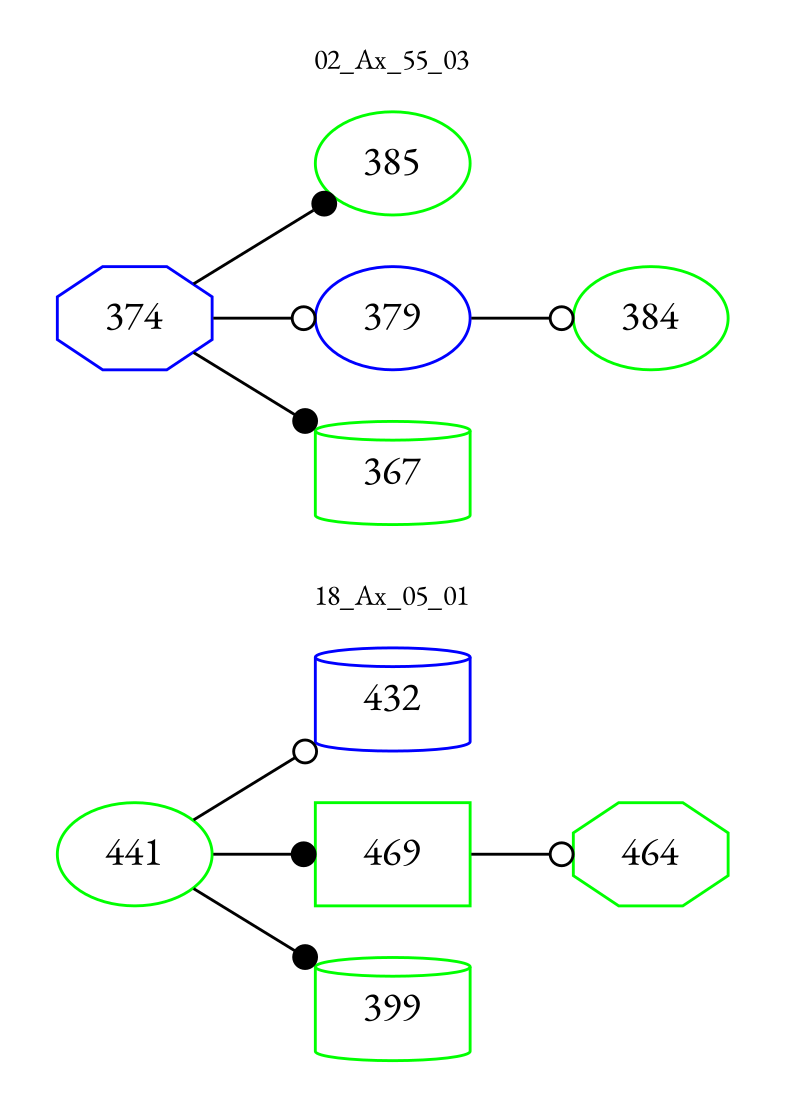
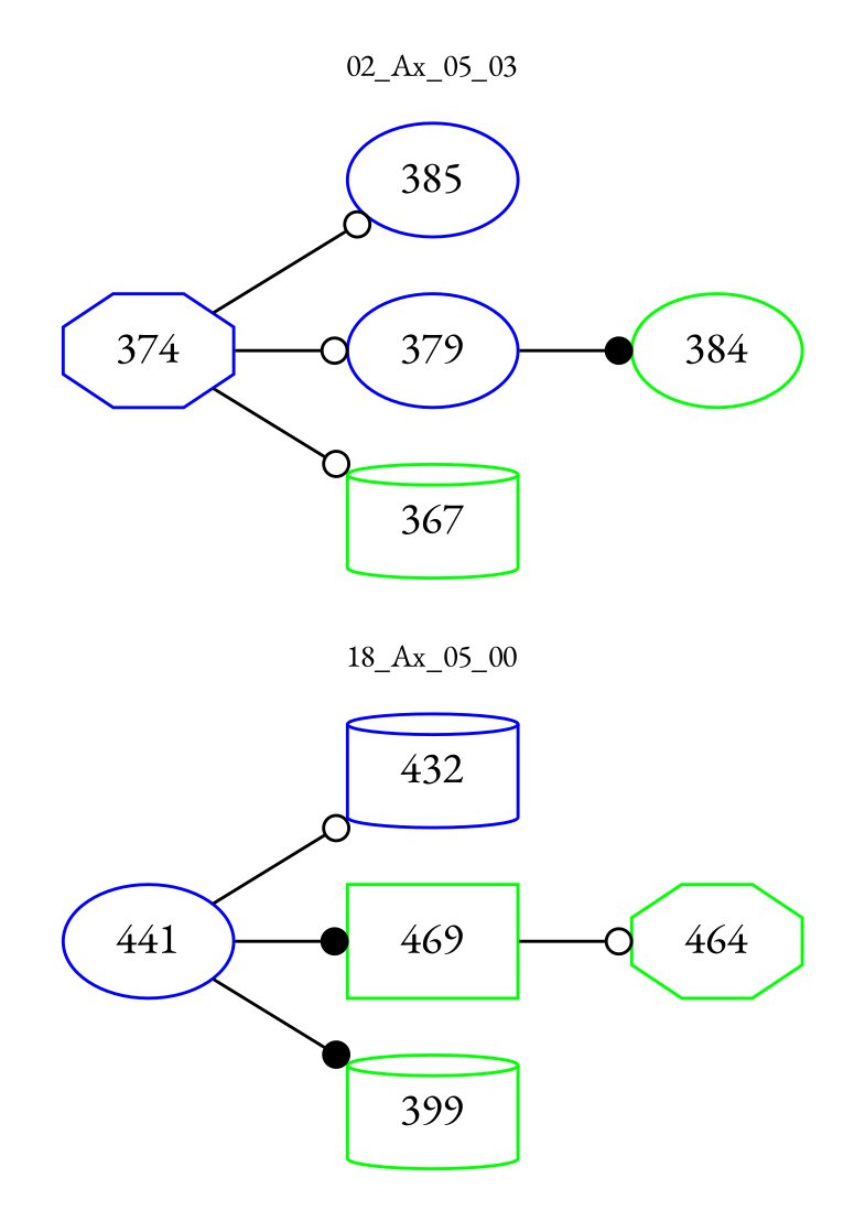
  digraph {
    fontname="EB Garamond"
    rankdir=LR
    node [color=blue fontname="EB Garamond" shape=ellipse]
    edge [arrowhead=odot color=black fontname="EB Garamond"]
-   n1 [color=green label=441]
+   n1 [label=441]
    n2 [color=green label=399 shape=cylinder]
    n3 [color=green label=469 shape=box]
    n4 [label=432 shape=cylinder]
    n5 [color=green label=464 shape=octagon]
    n6 [label=374 shape=octagon]
    n7 [color=green label=367 shape=cylinder]
    n8 [label=379]
-   n9 [color=green label=385]
+   n9 [label=385]
    n10 [color=green label=384]
    subgraph cluster_1 {
      color=white
      fontsize=10
-     label="18_Ax_05_01"
+     label="18_Ax_05_00"
      n1
      n2
      n3
      n4
      n5
    }
    subgraph cluster_2 {
      color=white
      fontsize=10
-     label="02_Ax_55_03"
+     label="02_Ax_05_03"
      n6
      n7
      n8
      n9
      n10
    }
    n1 -> n2 [arrowhead=dot]
    n1 -> n3 [arrowhead=dot]
    n1 -> n4
    n3 -> n5
-   n6 -> n7 [arrowhead=dot]
+   n6 -> n7
    n6 -> n8
-   n6 -> n9 [arrowhead=dot]
-   n8 -> n10
+   n6 -> n9
+   n8 -> n10 [arrowhead=dot]
  }
